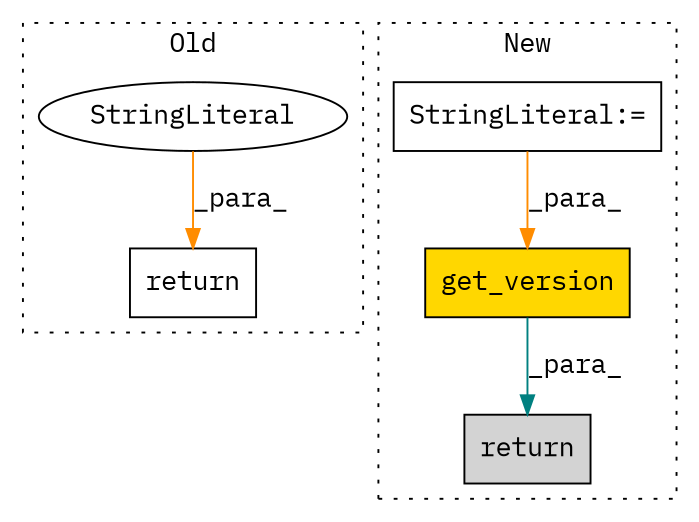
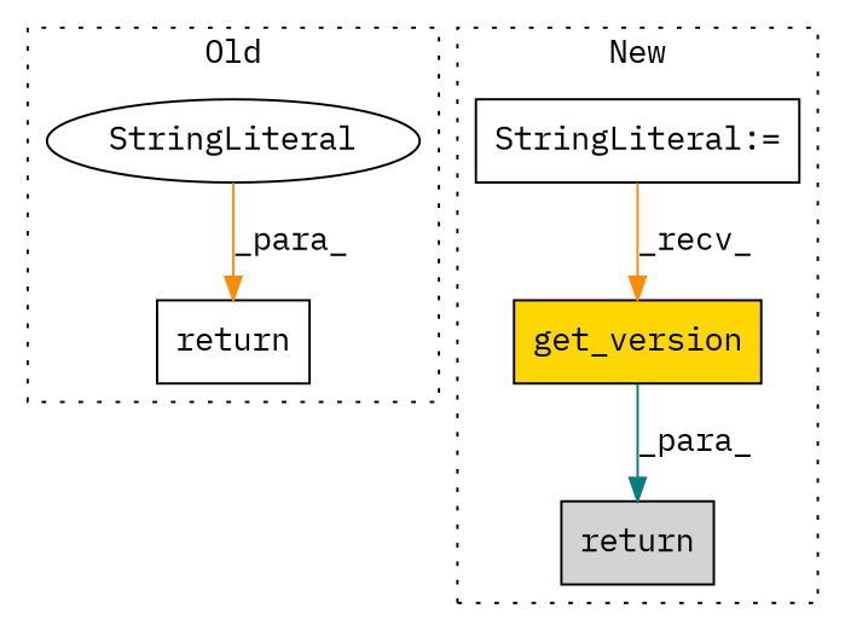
  digraph {
    fontname="IBM Plex Mono"
    node [a=41 fillcolor=white fontname="IBM Plex Mono" l=7 shape=box style=filled]
    edge [color=darkorange fontname="IBM Plex Mono"]
    n1 [label=return s=185]
    n2 [a=45 l=9 label=StringLiteral s=192 shape=ellipse]
    n3 [a=32 fillcolor=gold l=13 label=get_version s=232]
    n4 [fillcolor=lightgrey label=return s=201]
    n5 [a=7 l=6 label="StringLiteral:=" s=189]
    subgraph cluster_1 {
      label=Old
      style=dotted
      n1
      n2
    }
    subgraph cluster_2 {
      label=New
      style=dotted
      n3
      n4
      n5
    }
    n2 -> n1 [label=_para_]
    n3 -> n4 [color=teal label=_para_]
-   n5 -> n3 [label=_para_]
+   n5 -> n3 [label=_recv_]
  }
